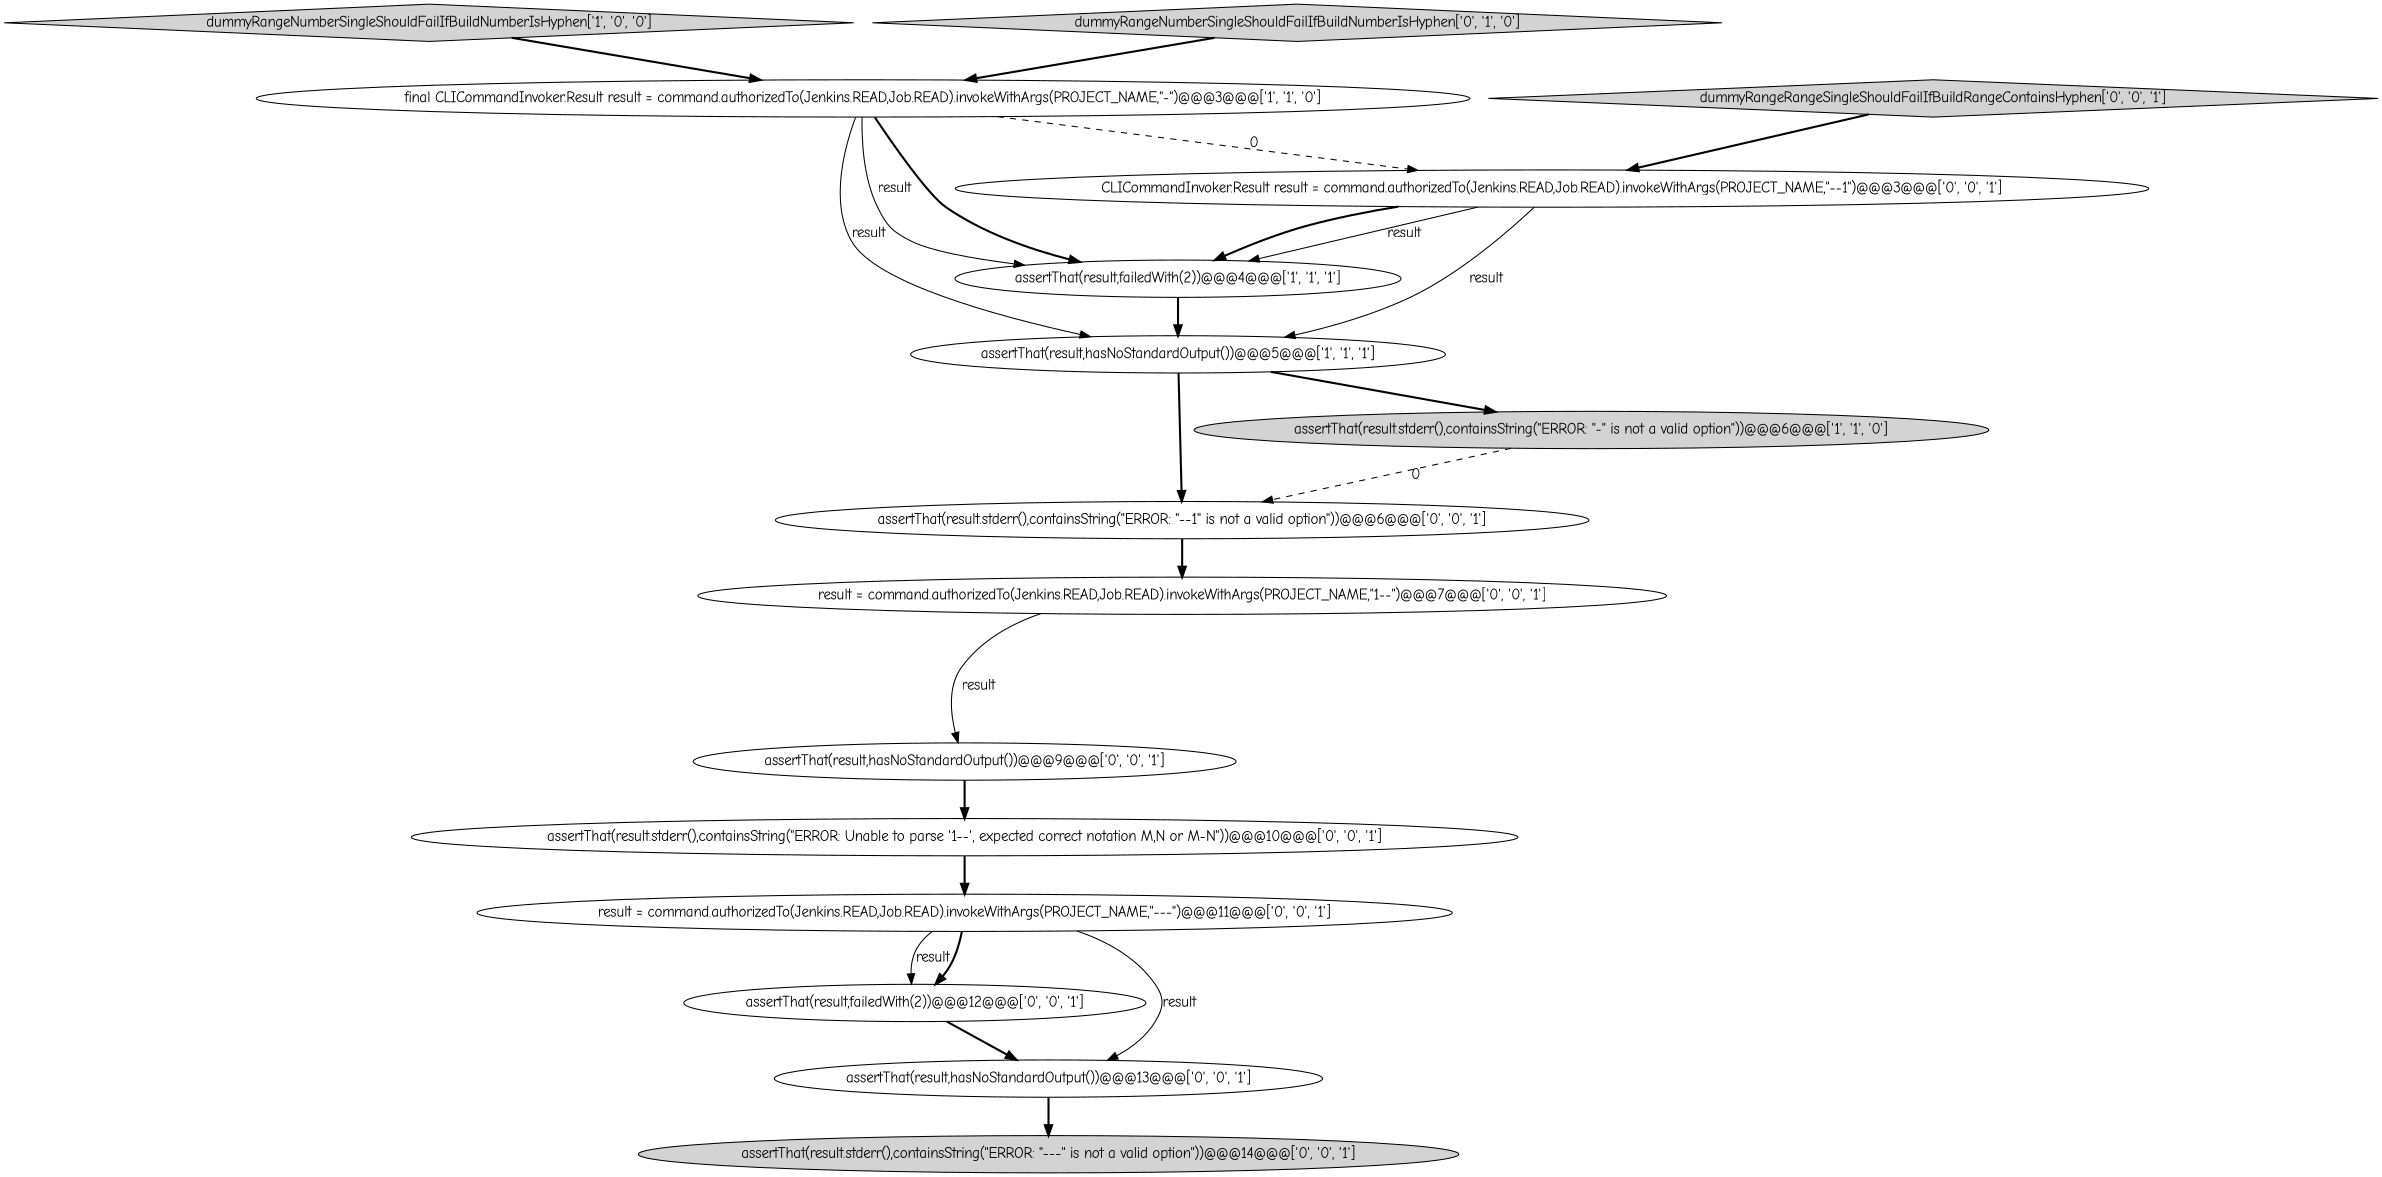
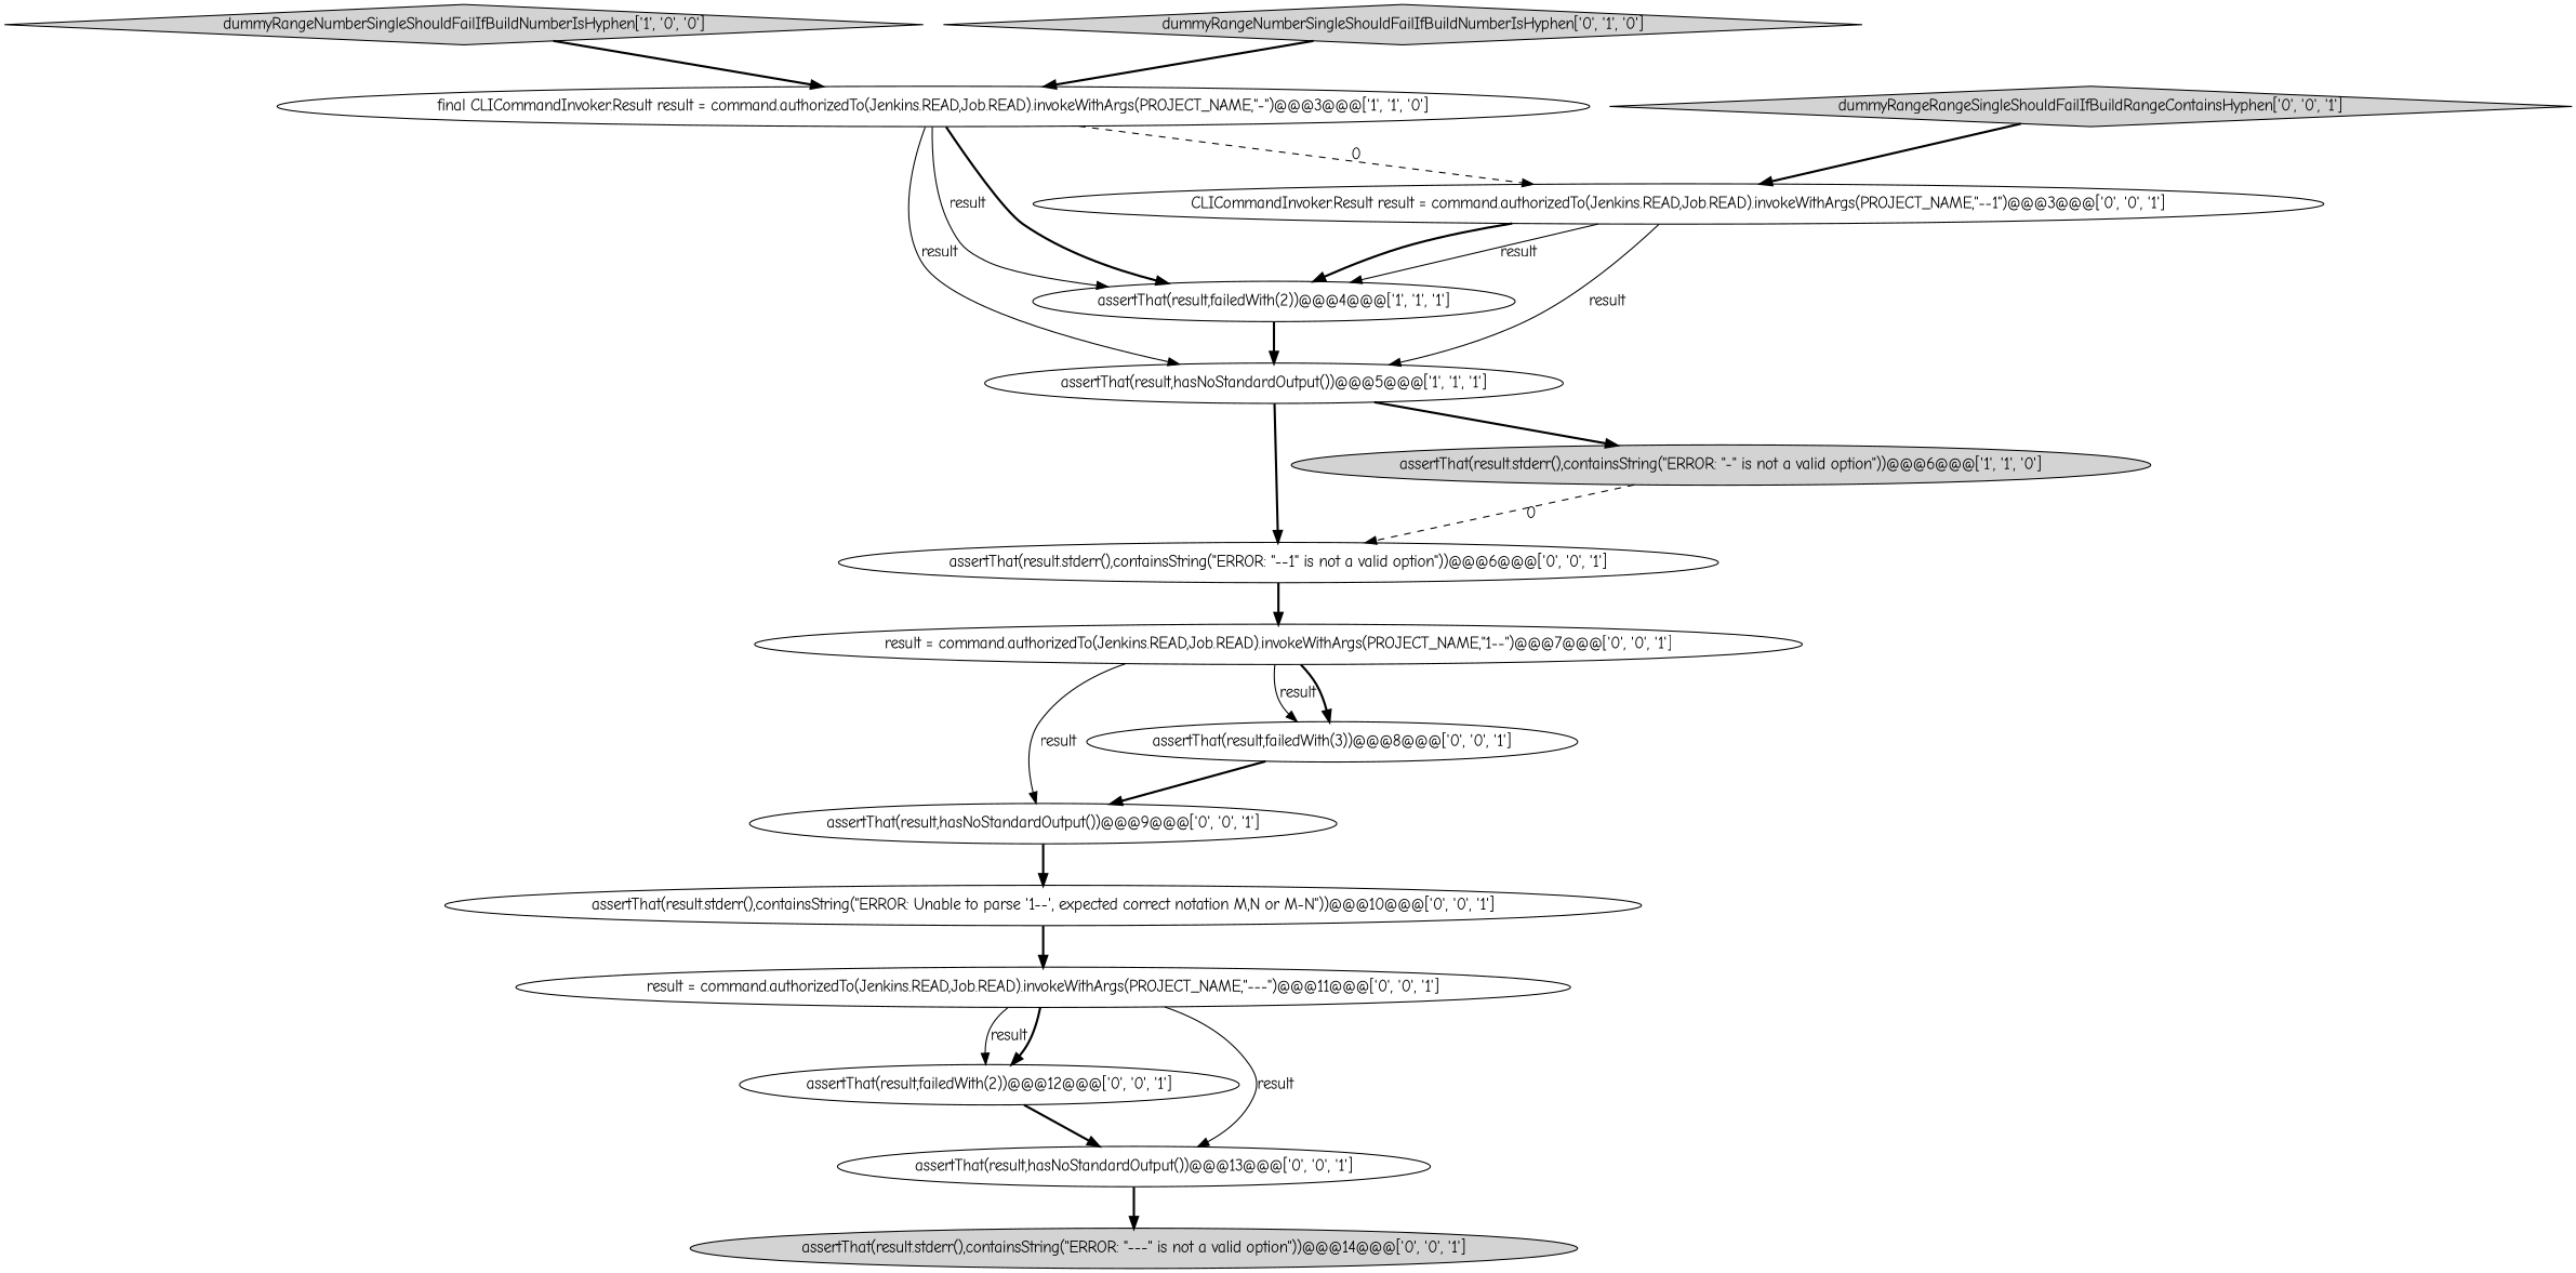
  digraph {
    fontname="Comic Neue"
    node [fillcolor=white shape=ellipse style=filled fontname="Comic Neue"]
    edge [style=bold fontname="Comic Neue"]
    n1 [label="assertThat(result,hasNoStandardOutput())@@@9@@@['0', '0', '1']"]
    n2 [label="assertThat(result.stderr(),containsString(\"ERROR: Unable to parse '1--', expected correct notation M,N or M-N\"))@@@10@@@['0', '0', '1']"]
    n3 [fillcolor=lightgray label="dummyRangeNumberSingleShouldFailIfBuildNumberIsHyphen['1', '0', '0']" shape=diamond]
    n4 [label="final CLICommandInvoker.Result result = command.authorizedTo(Jenkins.READ,Job.READ).invokeWithArgs(PROJECT_NAME,\"-\")@@@3@@@['1', '1', '0']"]
    n5 [label="assertThat(result.stderr(),containsString(\"ERROR: \"--1\" is not a valid option\"))@@@6@@@['0', '0', '1']"]
    n6 [label="result = command.authorizedTo(Jenkins.READ,Job.READ).invokeWithArgs(PROJECT_NAME,\"1--\")@@@7@@@['0', '0', '1']"]
    n7 [label="assertThat(result,hasNoStandardOutput())@@@13@@@['0', '0', '1']"]
    n8 [fillcolor=lightgray label="assertThat(result.stderr(),containsString(\"ERROR: \"---\" is not a valid option\"))@@@14@@@['0', '0', '1']"]
+   n9 [label="assertThat(result,failedWith(3))@@@8@@@['0', '0', '1']"]
    n10 [label="assertThat(result,failedWith(2))@@@4@@@['1', '1', '1']"]
    n11 [label="assertThat(result,hasNoStandardOutput())@@@5@@@['1', '1', '1']"]
    n12 [fillcolor=lightgray label="assertThat(result.stderr(),containsString(\"ERROR: \"-\" is not a valid option\"))@@@6@@@['1', '1', '0']"]
    n13 [label="assertThat(result,failedWith(2))@@@12@@@['0', '0', '1']"]
    n14 [fillcolor=lightgray label="dummyRangeNumberSingleShouldFailIfBuildNumberIsHyphen['0', '1', '0']" shape=diamond]
    n15 [label="CLICommandInvoker.Result result = command.authorizedTo(Jenkins.READ,Job.READ).invokeWithArgs(PROJECT_NAME,\"--1\")@@@3@@@['0', '0', '1']"]
    n16 [label="result = command.authorizedTo(Jenkins.READ,Job.READ).invokeWithArgs(PROJECT_NAME,\"---\")@@@11@@@['0', '0', '1']"]
    n17 [fillcolor=lightgray label="dummyRangeRangeSingleShouldFailIfBuildRangeContainsHyphen['0', '0', '1']" shape=diamond]
    n1 -> n2
    n2 -> n16
    n3 -> n4
    n4 -> n10 [label=result style=solid]
    n4 -> n10
    n4 -> n11 [label=result style=solid]
    n4 -> n15 [label=0 style=dashed]
    n5 -> n6
    n6 -> n1 [label=result style=solid]
+   n6 -> n9 [label=result style=solid]
+   n6 -> n9
    n7 -> n8
+   n9 -> n1
    n10 -> n11
    n11 -> n5
    n11 -> n12
    n12 -> n5 [label=0 style=dashed]
    n13 -> n7
    n14 -> n4
    n15 -> n10
    n15 -> n10 [label=result style=solid]
    n15 -> n11 [label=result style=solid]
    n16 -> n7 [label=result style=solid]
    n16 -> n13 [label=result style=solid]
    n16 -> n13
    n17 -> n15
  }
